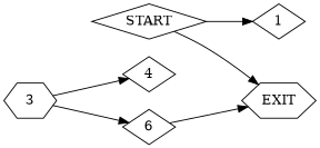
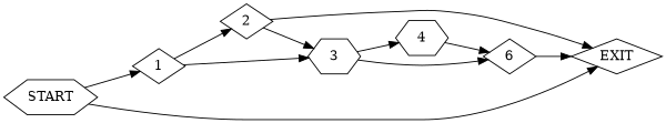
  digraph {
    rankdir=LR
    node [shape=diamond]
-   n1 [label=START]
+   n1 [label=START shape=hexagon]
    1
-   n3 [label=EXIT shape=hexagon]
+   n3 [label=EXIT]
+   2
    3 [shape=hexagon]
-   4
+   4 [shape=hexagon]
    n7 [label=6]
    n1 -> 1
    n1 -> n3
+   1 -> 2
+   1 -> 3
+   2 -> n3
+   2 -> 3
    3 -> 4
    3 -> n7
+   4 -> n7
    n7 -> n3
  }
